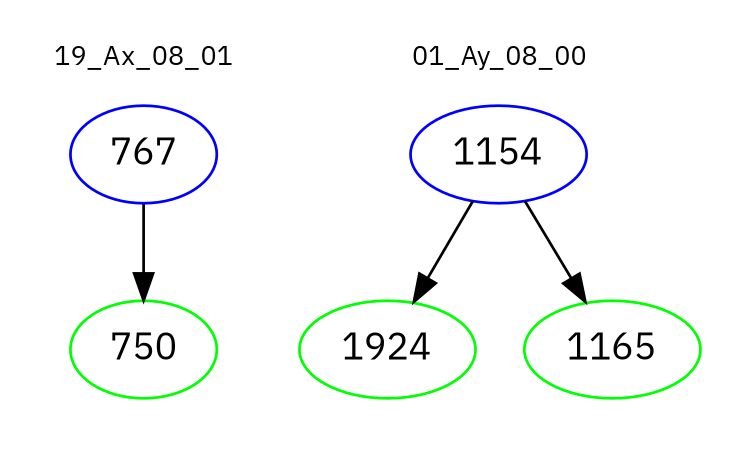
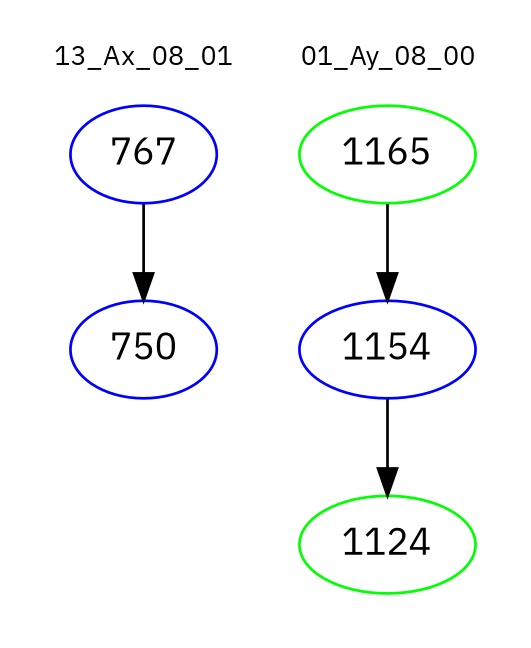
  digraph {
    fontname="IBM Plex Sans"
    node [color=green fontname="IBM Plex Sans"]
    edge [color=black fontname="IBM Plex Sans"]
    n1 [color=blue label=767]
-   n2 [label=750]
+   n2 [color=blue label=750]
    n3 [color=blue label=1154]
-   n4 [label=1924]
+   n4 [label=1124]
    n5 [label=1165]
    subgraph cluster_1 {
      color=white
      fontsize=10
-     label="19_Ax_08_01"
+     label="13_Ax_08_01"
      n1
      n2
    }
    subgraph cluster_2 {
      color=white
      fontsize=10
      label="01_Ay_08_00"
      n3
      n4
      n5
    }
    n1 -> n2
    n3 -> n4
-   n3 -> n5
+   n5 -> n3
  }
